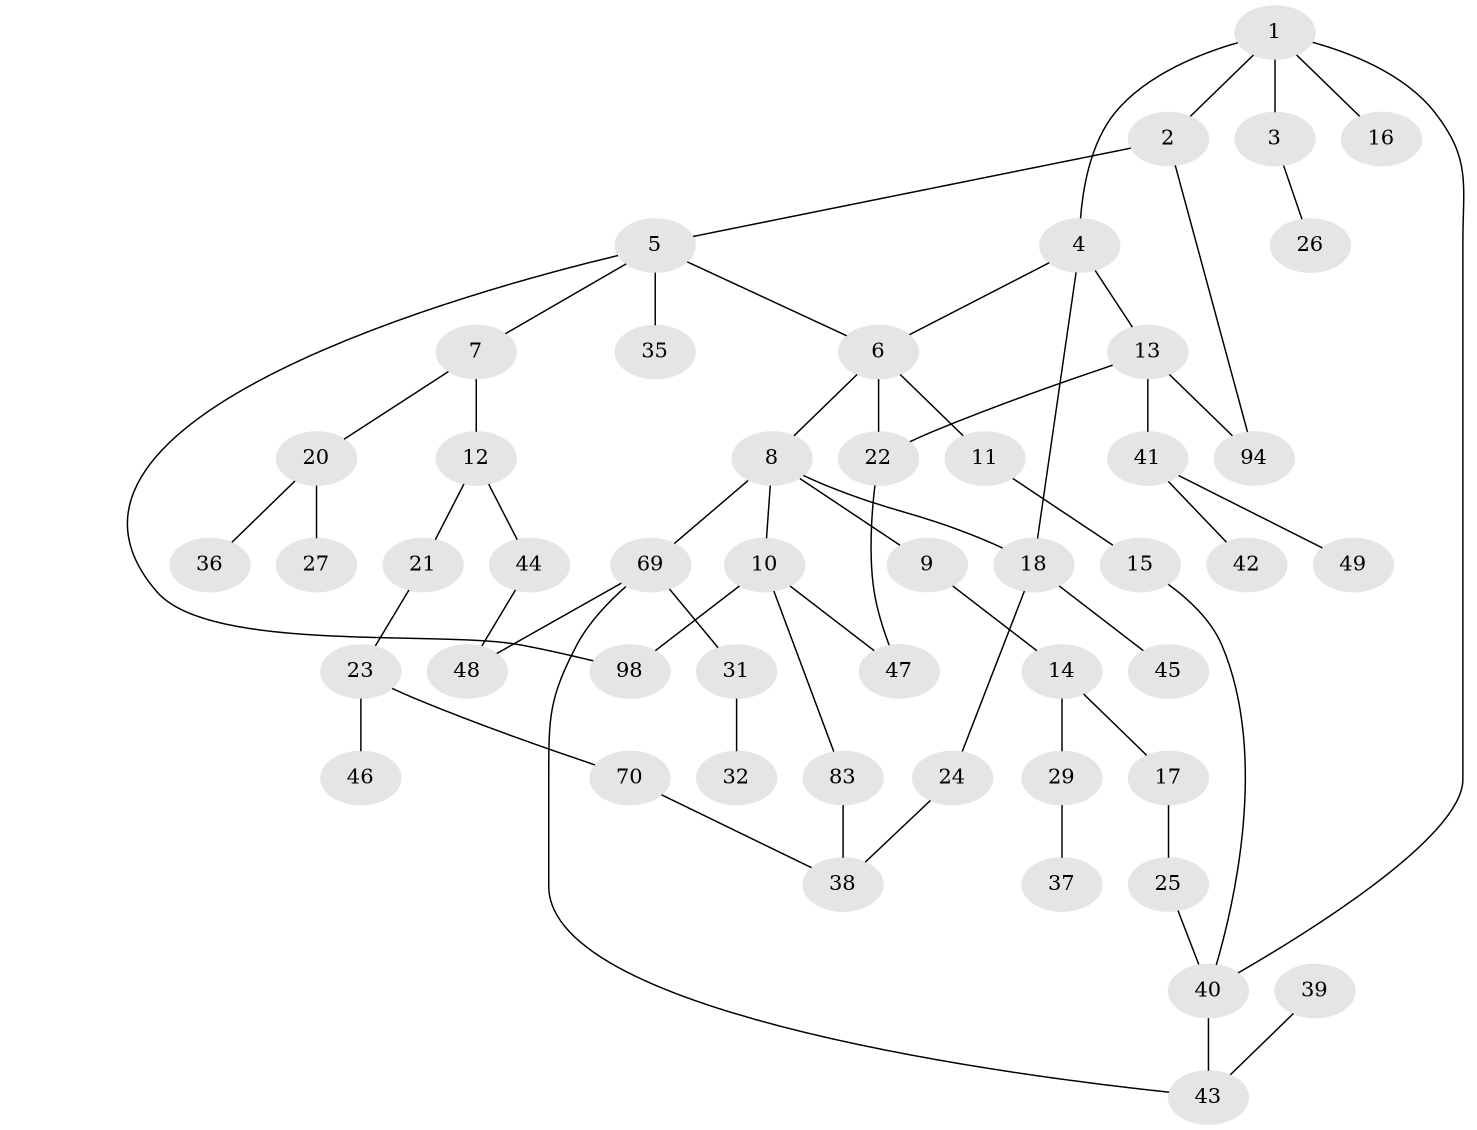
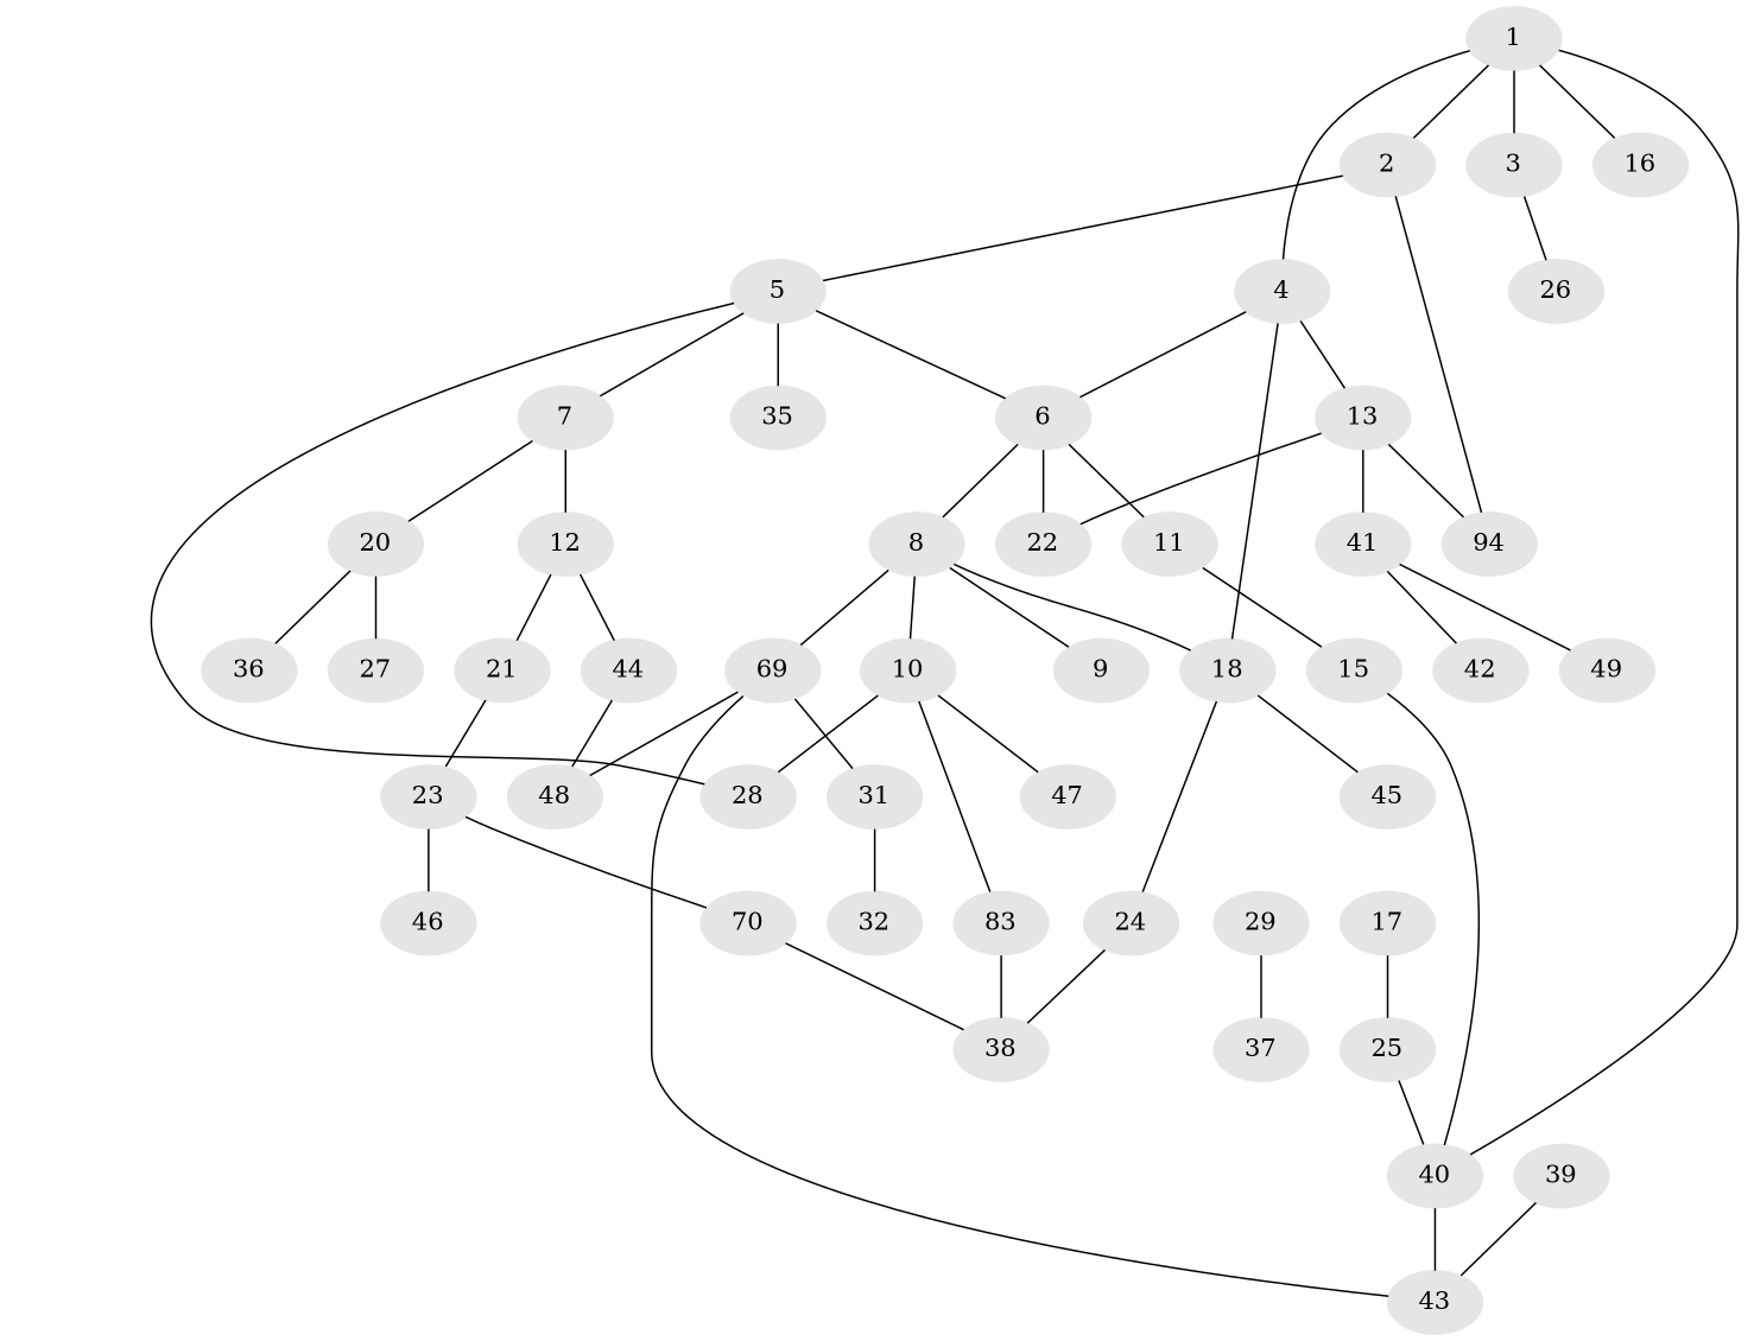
  graph {
    node [color=gray90 style=filled]
    edge [weight=1.0]
    1
    2
    3
    4
    16
    40
    5
    n8 [label=94]
    26
    6
    13
    18
    43
    7
-   28 [label=98]
+   28
    35
    8
    11
    22
    41
    24
    45
    12
    20
    9
    10
    n27 [label=69]
    15
    47
    21
    44
    27
    36
-   14
    n35 [label=83]
    31
    48
    17
    29
    38
    39
    23
    42
    49
    25
    37
    32
    n48 [label=70]
    46
    1 -- 2
    1 -- 3
    1 -- 4
    1 -- 16
    1 -- 40
    2 -- 5
    2 -- n8
    3 -- 26 [weight=2.0]
    4 -- 6
    4 -- 13
    4 -- 18
    40 -- 43
    5 -- 6
    5 -- 7
    5 -- 28
    5 -- 35
    6 -- 8
    6 -- 11
    6 -- 22 [weight=3.0]
    13 -- n8
    13 -- 22
    13 -- 41
    18 -- 24
    18 -- 45
    7 -- 12
    7 -- 20
    8 -- 18
    8 -- 9 [weight=2.0]
    8 -- 10
    8 -- n27
    11 -- 15 [weight=2.0]
-   22 -- 47
    41 -- 42
    41 -- 49
    24 -- 38
    12 -- 21
    12 -- 44
    20 -- 27 [weight=2.0]
    20 -- 36
-   9 -- 14
    10 -- 28
    10 -- 47
    10 -- n35
    n27 -- 43
    n27 -- 31
    n27 -- 48
    15 -- 40
    21 -- 23 [weight=2.0]
    44 -- 48
-   14 -- 17
-   14 -- 29
    n35 -- 38
    31 -- 32
    17 -- 25
    29 -- 37
    39 -- 43
    23 -- n48
    23 -- 46
    25 -- 40
    n48 -- 38
  }
